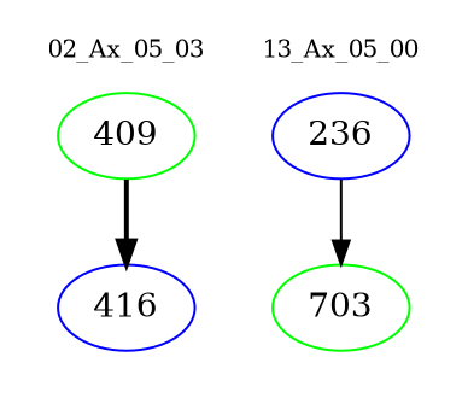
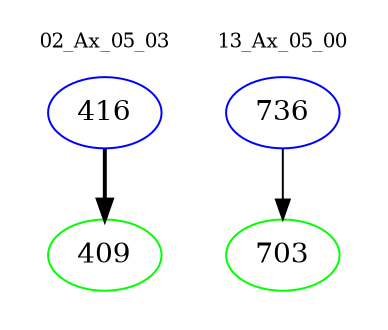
  digraph {
    fontname="DejaVu Serif"
    node [color=green fontname="DejaVu Serif"]
    edge [color=black fontname="DejaVu Serif"]
    n1 [label=409]
    n2 [color=blue label=416]
-   n3 [color=blue label=236]
+   n3 [color=blue label=736]
    n4 [label=703]
    subgraph cluster_1 {
      color=white
      fontsize=10
      label="02_Ax_05_03"
      n1
      n2
    }
    subgraph cluster_2 {
      color=white
      fontsize=10
      label="13_Ax_05_00"
      n3
      n4
    }
-   n1 -> n2 [style=bold]
+   n2 -> n1 [style=bold]
    n3 -> n4 [style=solid]
  }
